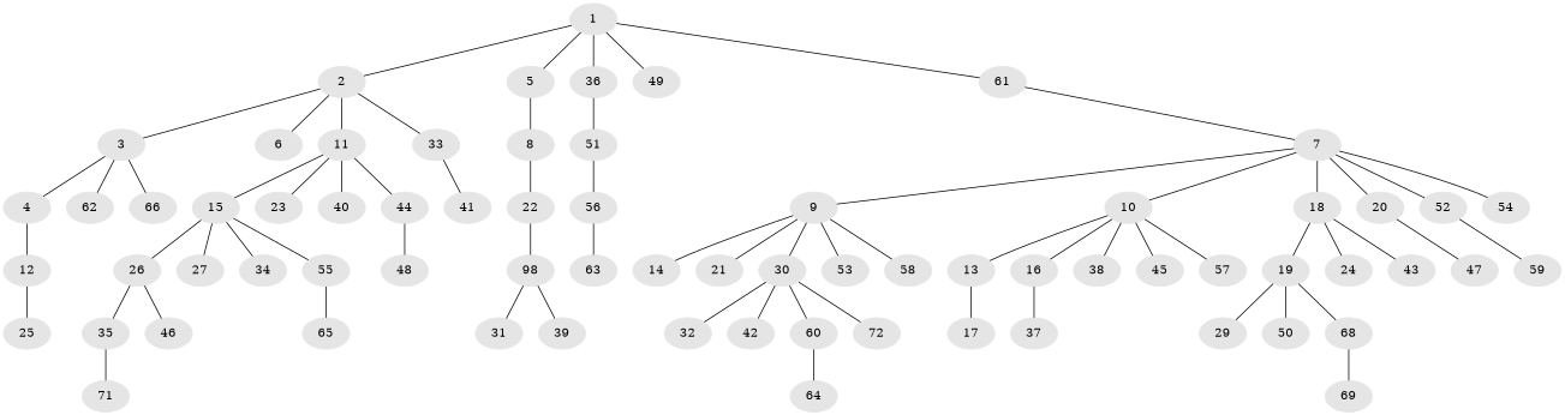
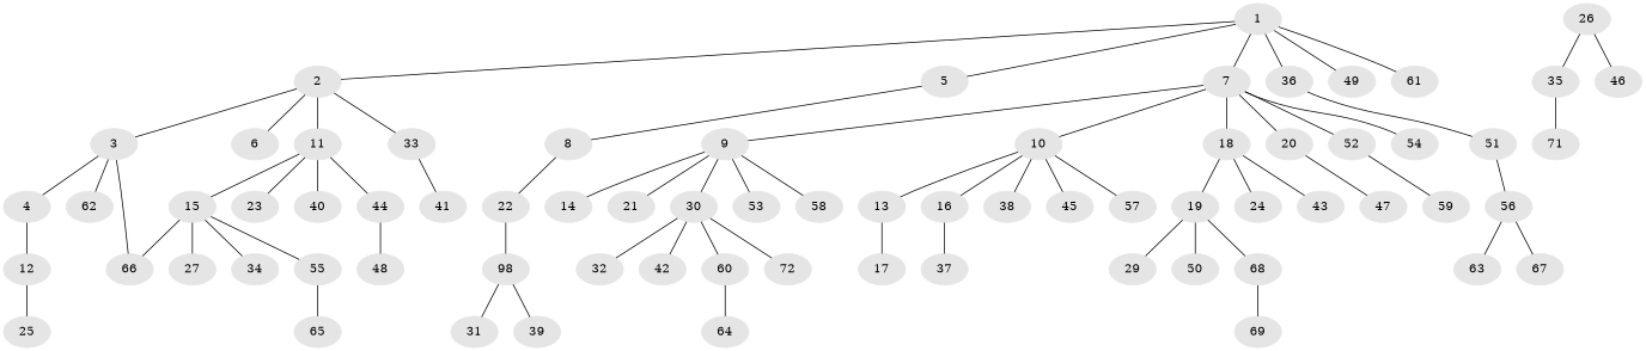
  graph {
    node [color=gray90 style=filled]
    1
    2
    5
    7
    36
    49
    61
    3
    6
    11
    33
    8
    9
    10
    18
    20
    52
    54
    51
    4
    62
    66
    15
    23
    40
    44
    41
    12
    25
    22
    14
    21
    30
    53
    58
    13
    16
    38
    45
    57
    19
    24
    43
    47
    59
    n46 [label=98]
    32
    42
    60
    72
    17
    37
    26
    27
    34
    55
    48
    35
    46
    65
    29
    50
    68
    69
    31
    39
    71
    64
    56
    63
+   67
    1 -- 2
    1 -- 5
-   61 -- 7
+   1 -- 7
    1 -- 36
    1 -- 49
    1 -- 61
    2 -- 3
    2 -- 6
    2 -- 11
    2 -- 33
    5 -- 8
    7 -- 9
    7 -- 10
    7 -- 18
    7 -- 20
    7 -- 52
    7 -- 54
    36 -- 51
    3 -- 4
    3 -- 62
    3 -- 66
    11 -- 15
    11 -- 23
    11 -- 40
    11 -- 44
    33 -- 41
    8 -- 22
    9 -- 14
    9 -- 21
    9 -- 30
    9 -- 53
    9 -- 58
    10 -- 13
    10 -- 16
    10 -- 38
    10 -- 45
    10 -- 57
    18 -- 19
    18 -- 24
    18 -- 43
    20 -- 47
    52 -- 59
    51 -- 56
    4 -- 12
-   15 -- 26
+   15 -- 66
    15 -- 27
    15 -- 34
    15 -- 55
    44 -- 48
    12 -- 25
    22 -- n46
    30 -- 32
    30 -- 42
    30 -- 60
    30 -- 72
    13 -- 17
    16 -- 37
    19 -- 29
    19 -- 50
    19 -- 68
    n46 -- 31
    n46 -- 39
    60 -- 64
    26 -- 35
    26 -- 46
    55 -- 65
    35 -- 71
    68 -- 69
    56 -- 63
+   56 -- 67
  }
